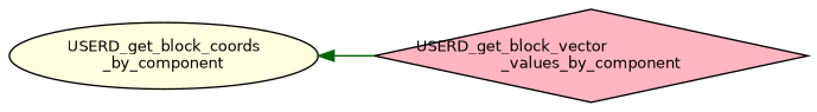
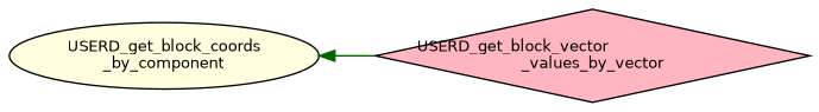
  digraph {
    rankdir=LR
    node [color=black fontname=Helvetica fontsize=10 style=filled]
    n1 [fillcolor=lightyellow fontcolor=black height=0.2 label="USERD_get_block_coords\l_by_component" shape=ellipse width=0.4]
-   n2 [height=0.2 label="USERD_get_block_vector\l_values_by_component" shape=diamond width=0.4 fillcolor=lightpink]
+   n2 [height=0.2 label="USERD_get_block_vector\l_values_by_vector" shape=diamond width=0.4 fillcolor=lightpink]
    n1 -> n2 [color=darkgreen dir=back fontname=Helvetica fontsize=10 labelfontname=Helvetica labelfontsize=10 style=solid]
  }
